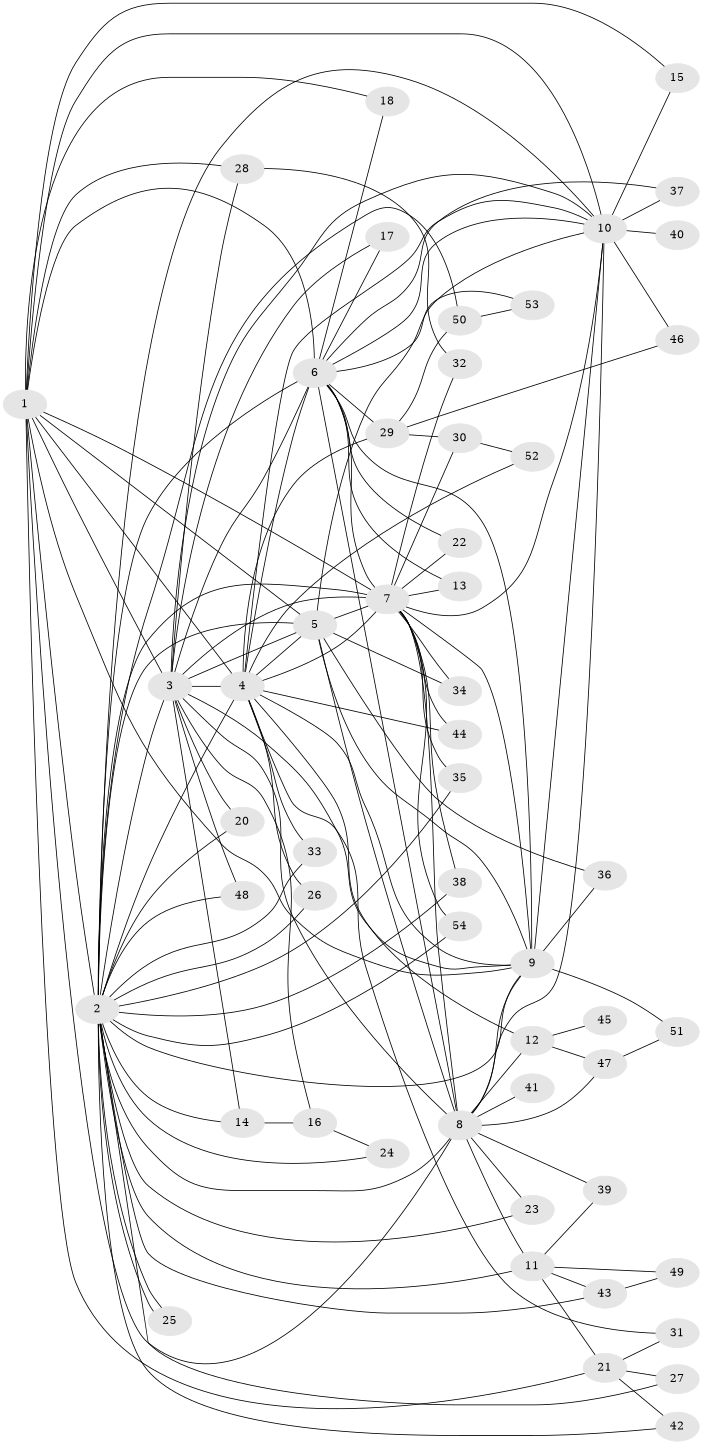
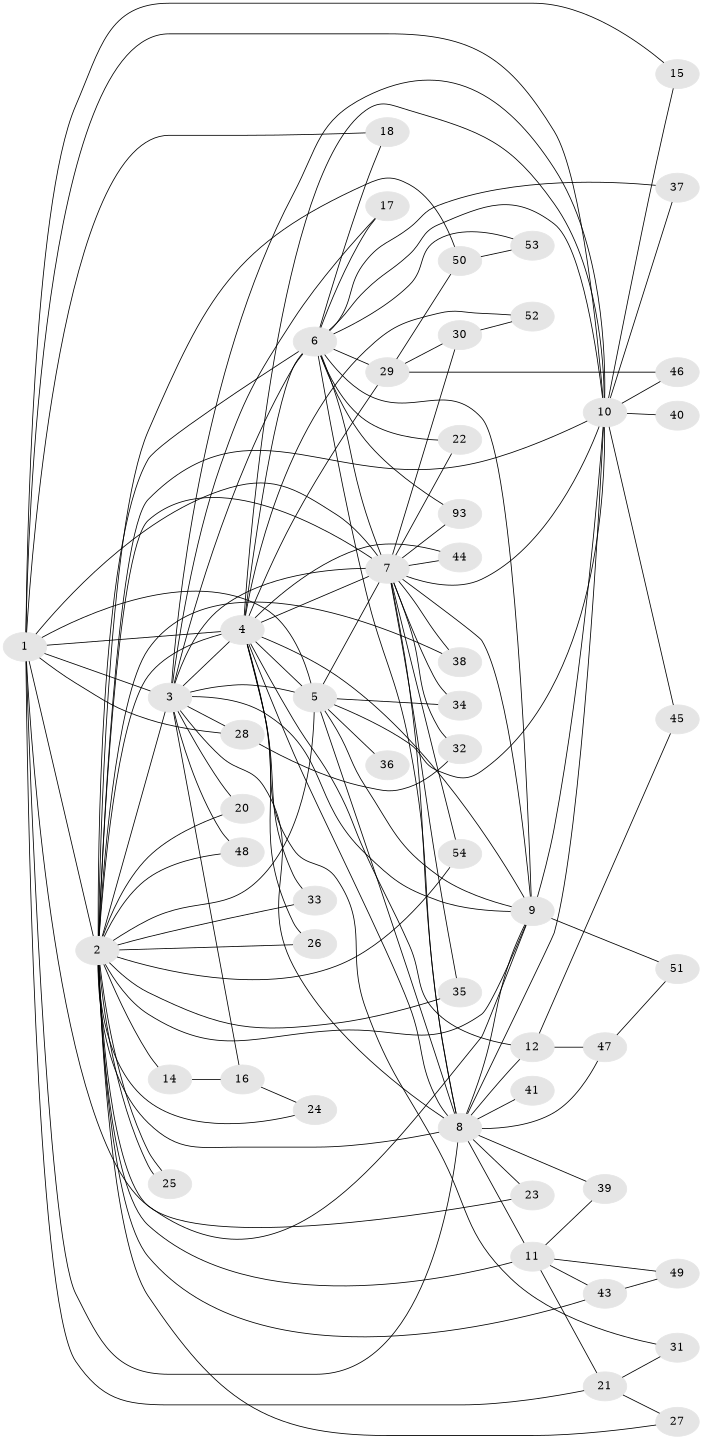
  graph {
    rankdir=LR
    node [color=gray90 style=filled]
    1
    2
    3
    4
    5
    6
    7
    8
    9
    10
    15
    18
    21
    28
    11
    14
    20
    23
    24
    25
    26
    27
    33
    35
    38
-   42
    43
    48
    50
    54
    16
    17
    12
    29
    31
    44
    52
    34
    36
-   13
+   13 [label=93]
    22
    37
    53
    30
    32
    41
    39
    47
    51
    40
    45
    46
    49
    1 -- 2
    1 -- 3
    1 -- 4
    1 -- 5
-   1 -- 6
    1 -- 7
    1 -- 8
    1 -- 9
    1 -- 10
    1 -- 15
    1 -- 18
    1 -- 21
    1 -- 28
    2 -- 3
    2 -- 4
    2 -- 5
    2 -- 6
    2 -- 7
    2 -- 8
    2 -- 9
    2 -- 10
    2 -- 11
    2 -- 14
    2 -- 20
    2 -- 23
    2 -- 24
    2 -- 25
    2 -- 25
    2 -- 26
    2 -- 27
    2 -- 33
    2 -- 35
    2 -- 38
-   2 -- 42
    2 -- 43
    2 -- 48
    2 -- 50
    2 -- 54
    3 -- 4
    3 -- 5
    3 -- 6
    3 -- 7
    3 -- 8
    3 -- 9
    3 -- 10
    3 -- 28
-   3 -- 14
    3 -- 20
    3 -- 48
    3 -- 16
    3 -- 17
    4 -- 5
    4 -- 6
    4 -- 7
+   4 -- 8
    4 -- 9
    4 -- 10
    4 -- 26
    4 -- 33
    4 -- 12
    4 -- 29
    4 -- 31
    4 -- 44
    4 -- 52
    5 -- 7
    5 -- 8
    5 -- 9
    5 -- 10
    5 -- 34
    5 -- 36
    6 -- 7
    6 -- 8
    6 -- 9
    6 -- 10
    6 -- 18
    6 -- 17
    6 -- 29
    6 -- 13
    6 -- 22
    6 -- 37
    6 -- 53
    7 -- 8
    7 -- 9
    7 -- 10
    7 -- 35
    7 -- 38
    7 -- 54
    7 -- 44
    7 -- 34
    7 -- 13
    7 -- 22
    7 -- 30
    7 -- 32
    8 -- 9
    8 -- 10
    8 -- 11
    8 -- 23
    8 -- 12
    8 -- 41
    8 -- 39
    8 -- 47
    9 -- 10
-   9 -- 36
    9 -- 51
    10 -- 15
    10 -- 37
    10 -- 40
+   10 -- 45
    10 -- 46
    21 -- 27
-   21 -- 42
    21 -- 31
    28 -- 32
    11 -- 21
    11 -- 43
    11 -- 39
    11 -- 49
    14 -- 16
    43 -- 49
    50 -- 53
    16 -- 24
    12 -- 47
    12 -- 45
    29 -- 50
    29 -- 30
    29 -- 46
    30 -- 52
    47 -- 51
  }
